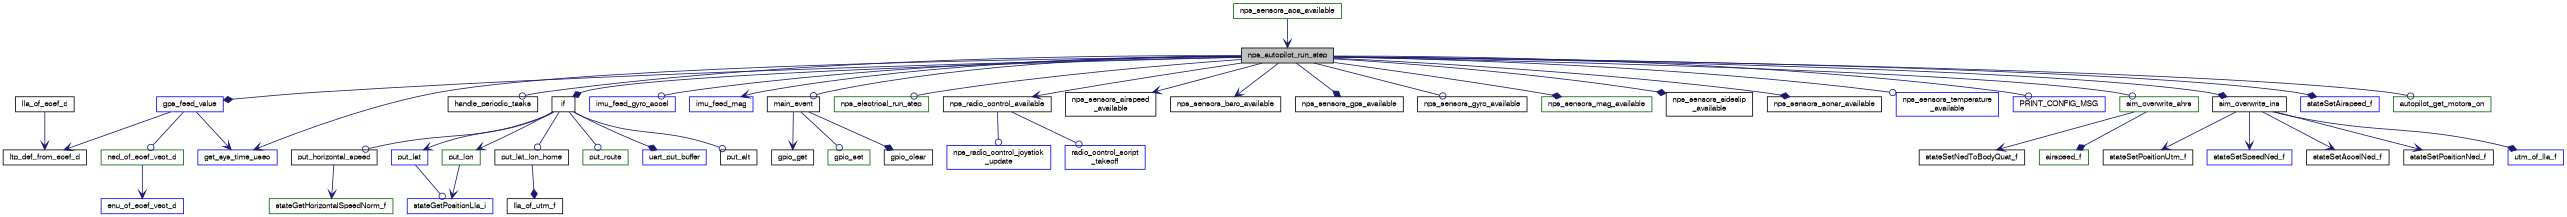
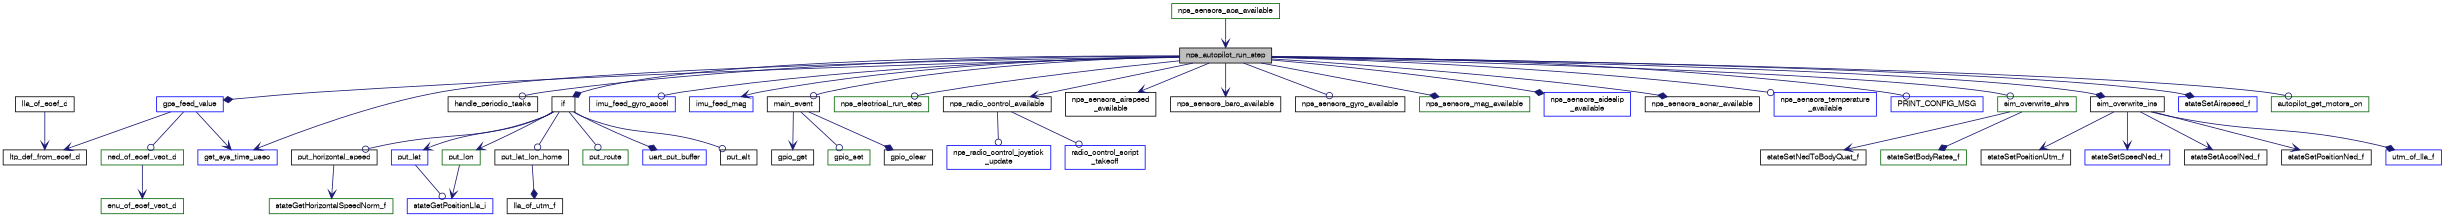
  digraph {
    rankdir=TB
    node [color=black fillcolor=white fontname=FreeSans fontsize=10 shape=record style=filled]
    edge [arrowhead=vee color=midnightblue fontname=FreeSans fontsize=10 labelfontname=FreeSans labelfontsize=10 style=solid]
    n1 [fillcolor=grey75 fontcolor=black height=0.2 label=nps_autopilot_run_step width=0.4]
    n2 [color=darkgreen height=0.2 label=autopilot_get_motors_on width=0.4]
    n3 [color=blue height=0.2 label=get_sys_time_usec width=0.4]
    n4 [color=blue height=0.2 label=gps_feed_value width=0.4]
    n5 [height=0.2 label=handle_periodic_tasks width=0.4]
    n6 [height=0.2 label=if width=0.4]
    n7 [color=blue height=0.2 label=imu_feed_gyro_accel width=0.4]
    n8 [color=blue height=0.2 label=imu_feed_mag width=0.4]
    n9 [height=0.2 label=main_event width=0.4]
    n10 [color=darkgreen height=0.2 label=nps_electrical_run_step width=0.4]
    n11 [height=0.2 label=nps_radio_control_available width=0.4]
    n12 [height=0.2 label="nps_sensors_airspeed\l_available" width=0.4]
    n13 [height=0.2 label=nps_sensors_baro_available width=0.4]
-   n14 [height=0.2 label=nps_sensors_gps_available width=0.4]
    n15 [height=0.2 label=nps_sensors_gyro_available width=0.4]
    n16 [color=darkgreen height=0.2 label=nps_sensors_mag_available width=0.4]
-   n17 [height=0.2 label="nps_sensors_sideslip\l_available" width=0.4]
+   n17 [color=blue height=0.2 label="nps_sensors_sideslip\l_available" width=0.4]
    n18 [height=0.2 label=nps_sensors_sonar_available width=0.4]
    n19 [color=blue height=0.2 label="nps_sensors_temperature\l_available" width=0.4]
    n20 [color=blue height=0.2 label=PRINT_CONFIG_MSG width=0.4]
    n21 [color=darkgreen height=0.2 label=sim_overwrite_ahrs width=0.4]
    n22 [height=0.2 label=sim_overwrite_ins width=0.4]
    n23 [color=blue height=0.2 label=stateSetAirspeed_f width=0.4]
    n24 [height=0.2 label=ltp_def_from_ecef_d width=0.4]
    n25 [color=darkgreen height=0.2 label=ned_of_ecef_vect_d width=0.4]
    n26 [height=0.2 label=put_alt width=0.4]
    n27 [height=0.2 label=put_horizontal_speed width=0.4]
    n28 [color=blue height=0.2 label=put_lat width=0.4]
    n29 [height=0.2 label=put_lat_lon_home width=0.4]
    n30 [color=darkgreen height=0.2 label=put_lon width=0.4]
    n31 [color=darkgreen height=0.2 label=put_route width=0.4]
    n32 [color=blue height=0.2 label=uart_put_buffer width=0.4]
    n33 [height=0.2 label=gpio_clear width=0.4]
    n34 [height=0.2 label=gpio_get width=0.4]
    n35 [color=darkgreen height=0.2 label=gpio_set width=0.4]
    n36 [color=blue height=0.2 label="nps_radio_control_joystick\l_update" width=0.4]
    n37 [color=blue height=0.2 label="radio_control_script\l_takeoff" width=0.4]
    n38 [color=darkgreen height=0.2 label=nps_sensors_aoa_available width=0.4]
    n39 [height=0.2 label=stateSetNedToBodyQuat_f width=0.4]
-   n40 [color=darkgreen height=0.2 label=airspeed_f width=0.4]
+   n40 [color=darkgreen height=0.2 label=stateSetBodyRates_f width=0.4]
    n41 [height=0.2 label=stateSetPositionNed_f width=0.4]
    n42 [color=blue height=0.2 label=utm_of_lla_f width=0.4]
    n43 [height=0.2 label=stateSetPositionUtm_f width=0.4]
    n44 [color=blue height=0.2 label=stateSetSpeedNed_f width=0.4]
    n45 [height=0.2 label=stateSetAccelNed_f width=0.4]
-   n46 [color=blue height=0.2 label=enu_of_ecef_vect_d width=0.4]
+   n46 [color=darkgreen height=0.2 label=enu_of_ecef_vect_d width=0.4]
    n47 [height=0.2 label=lla_of_ecef_d width=0.4]
    n48 [color=darkgreen height=0.2 label=stateGetHorizontalSpeedNorm_f width=0.4]
    n49 [color=blue height=0.2 label=stateGetPositionLla_i width=0.4]
    n50 [height=0.2 label=lla_of_utm_f width=0.4]
    n1 -> n2 [arrowhead=odot]
    n1 -> n3
    n1 -> n4 [arrowhead=diamond]
    n1 -> n5 [arrowhead=odot]
    n1 -> n6 [arrowhead=diamond]
    n1 -> n7 [arrowhead=odot]
    n1 -> n8
    n1 -> n9 [arrowhead=odot]
    n1 -> n10 [arrowhead=odot]
    n1 -> n11
    n1 -> n12
    n1 -> n13
-   n1 -> n14 [arrowhead=diamond]
    n1 -> n15 [arrowhead=odot]
    n1 -> n16 [arrowhead=diamond]
    n1 -> n17 [arrowhead=diamond]
    n1 -> n18 [arrowhead=diamond]
    n1 -> n19 [arrowhead=odot]
    n1 -> n20 [arrowhead=odot]
    n1 -> n21 [arrowhead=odot]
    n1 -> n22 [arrowhead=diamond]
    n1 -> n23 [arrowhead=diamond]
    n4 -> n3
    n4 -> n24
    n4 -> n25 [arrowhead=odot]
    n6 -> n26 [arrowhead=odot]
    n6 -> n27 [arrowhead=odot]
    n6 -> n28
    n6 -> n29 [arrowhead=odot]
    n6 -> n30
    n6 -> n31 [arrowhead=odot]
    n6 -> n32 [arrowhead=diamond]
    n9 -> n33 [arrowhead=diamond]
    n9 -> n34
    n9 -> n35 [arrowhead=odot]
    n11 -> n36 [arrowhead=odot]
    n11 -> n37 [arrowhead=odot]
    n21 -> n39
    n21 -> n40 [arrowhead=diamond]
    n22 -> n41
    n22 -> n42 [arrowhead=diamond]
    n22 -> n43
    n22 -> n44
    n22 -> n45
    n25 -> n46
    n27 -> n48
    n28 -> n49 [arrowhead=odot]
    n29 -> n50 [arrowhead=diamond]
    n30 -> n49
    n38 -> n1
    n47 -> n24
  }
